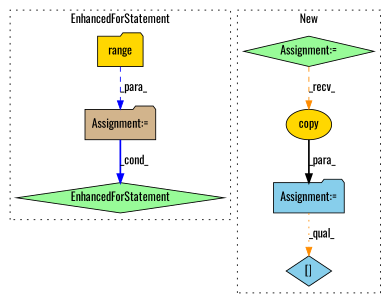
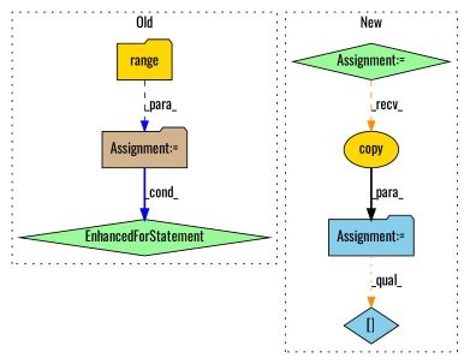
  digraph {
    fontname=Oswald
    node [a=7 l="53,2" s="12276,12369" shape=folder style=filled fillcolor=gold fontname=Oswald]
    edge [color=blue style=dashed fontname=Oswald]
    n1 [a=32 l="6,1" label=range s="12347,12368"]
    n2 [label="Assignment:=" fillcolor=tan]
    n3 [a=70 label=EnhancedForStatement shape=diamond fillcolor=palegreen]
    n4 [a=32 l="5,1" label=copy s="4397,4435" shape=ellipse]
    n5 [l=1 label="Assignment:=" s=4561 fillcolor=skyblue]
    n6 [l=2 label="Assignment:=" s=4335 shape=diamond fillcolor=palegreen]
    n7 [a=2 l="39,1" label="[]" s="4694,4734" shape=diamond fillcolor=skyblue]
    subgraph cluster_1 {
-     label=EnhancedForStatement
+     label=Old
      style=dotted
      n1
      n2
      n3
    }
    subgraph cluster_2 {
      label=New
      style=dotted
      n4
      n5
      n6
      n7
    }
    n1 -> n2 [label=_para_]
    n2 -> n3 [label=_cond_ style=bold]
    n4 -> n5 [label=_para_ color=black style=bold]
    n5 -> n7 [label=_qual_ color=darkorange style=dotted]
    n6 -> n4 [label=_recv_ color=darkorange]
  }
